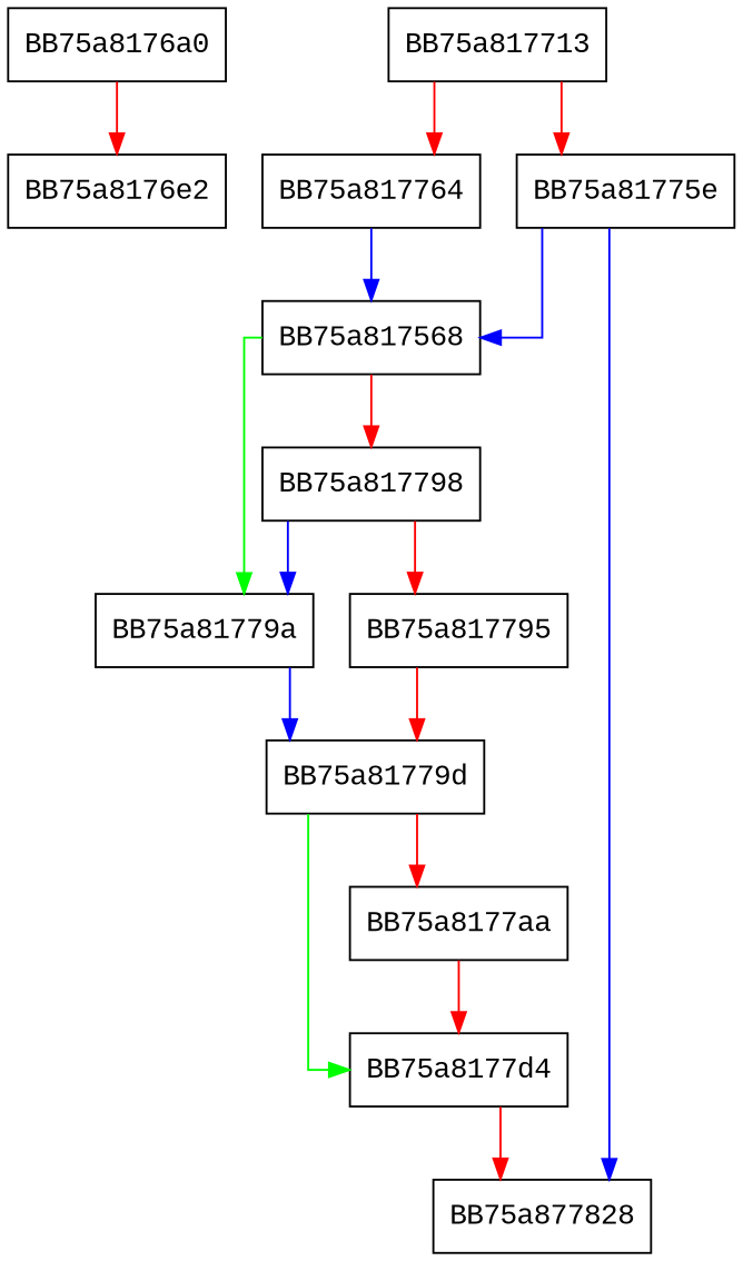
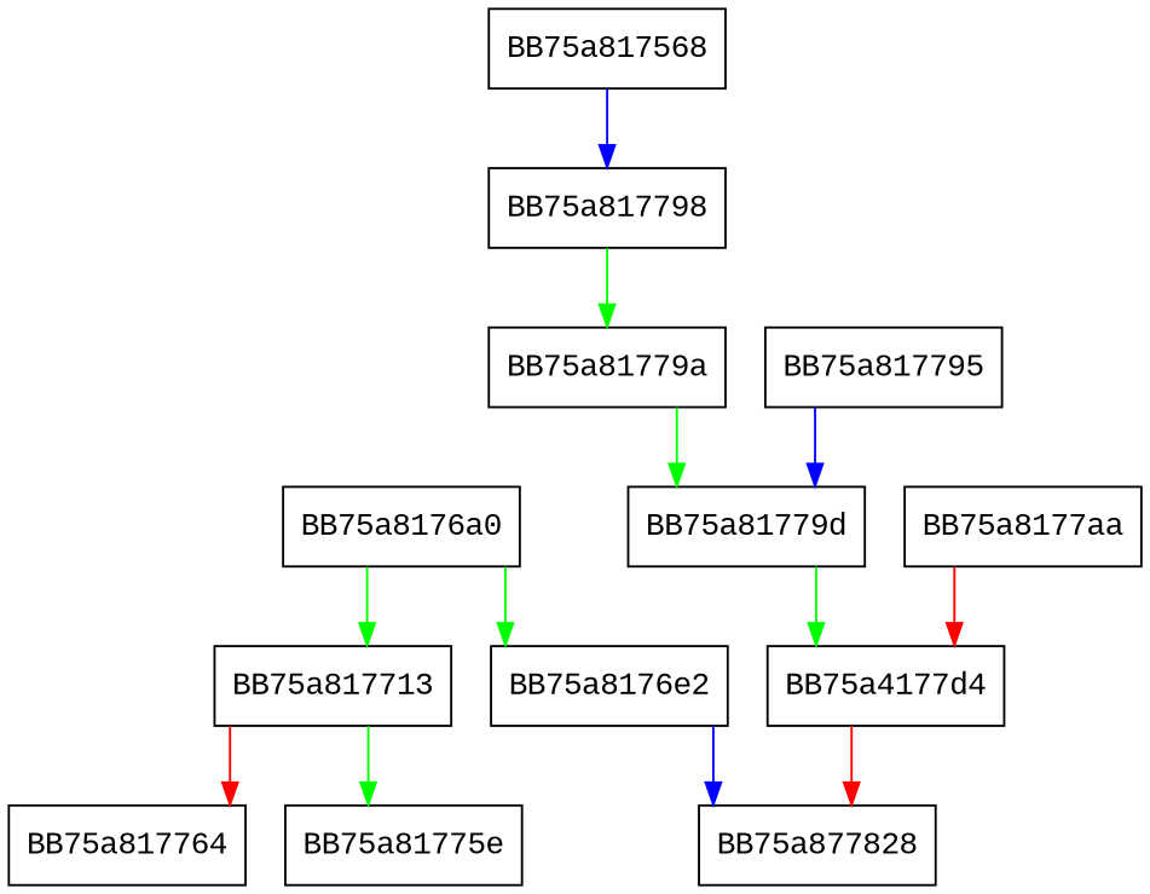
  digraph {
    fontname="Liberation Mono"
    splines=ortho
    node [fontname="Liberation Mono" shape=box]
    edge [color=red fontname="Liberation Mono"]
    BB75a8176a0
    BB75a817713
    BB75a8176e2
    BB75a817764
    BB75a81775e
    n6 [label=BB75a877828]
    n7 [label=BB75a817568]
    BB75a81779a
    n9 [label=BB75a817798]
    BB75a81779d
    BB75a817795
-   BB75a8177d4
+   BB75a8177d4 [label=BB75a4177d4]
    BB75a8177aa
-   BB75a8176a0 -> BB75a8176e2
+   BB75a8176a0 -> BB75a817713 [color=green]
+   BB75a8176a0 -> BB75a8176e2 [color=green]
    BB75a817713 -> BB75a817764
-   BB75a817713 -> BB75a81775e
-   BB75a81775e -> n6 [color=blue]
-   BB75a817764 -> n7 [color=blue]
-   BB75a81775e -> n7 [color=blue]
-   n7 -> BB75a81779a [color=green]
-   n7 -> n9
-   BB75a81779a -> BB75a81779d [color=blue]
-   n9 -> BB75a81779a [color=blue]
-   n9 -> BB75a817795
+   BB75a817713 -> BB75a81775e [color=green]
+   BB75a8176e2 -> n6 [color=blue]
+   n7 -> n9 [color=blue]
+   BB75a81779a -> BB75a81779d [color=green]
+   n9 -> BB75a81779a [color=green]
    BB75a81779d -> BB75a8177d4 [color=green]
-   BB75a81779d -> BB75a8177aa
-   BB75a817795 -> BB75a81779d
+   BB75a817795 -> BB75a81779d [color=blue]
    BB75a8177d4 -> n6
    BB75a8177aa -> BB75a8177d4
  }
